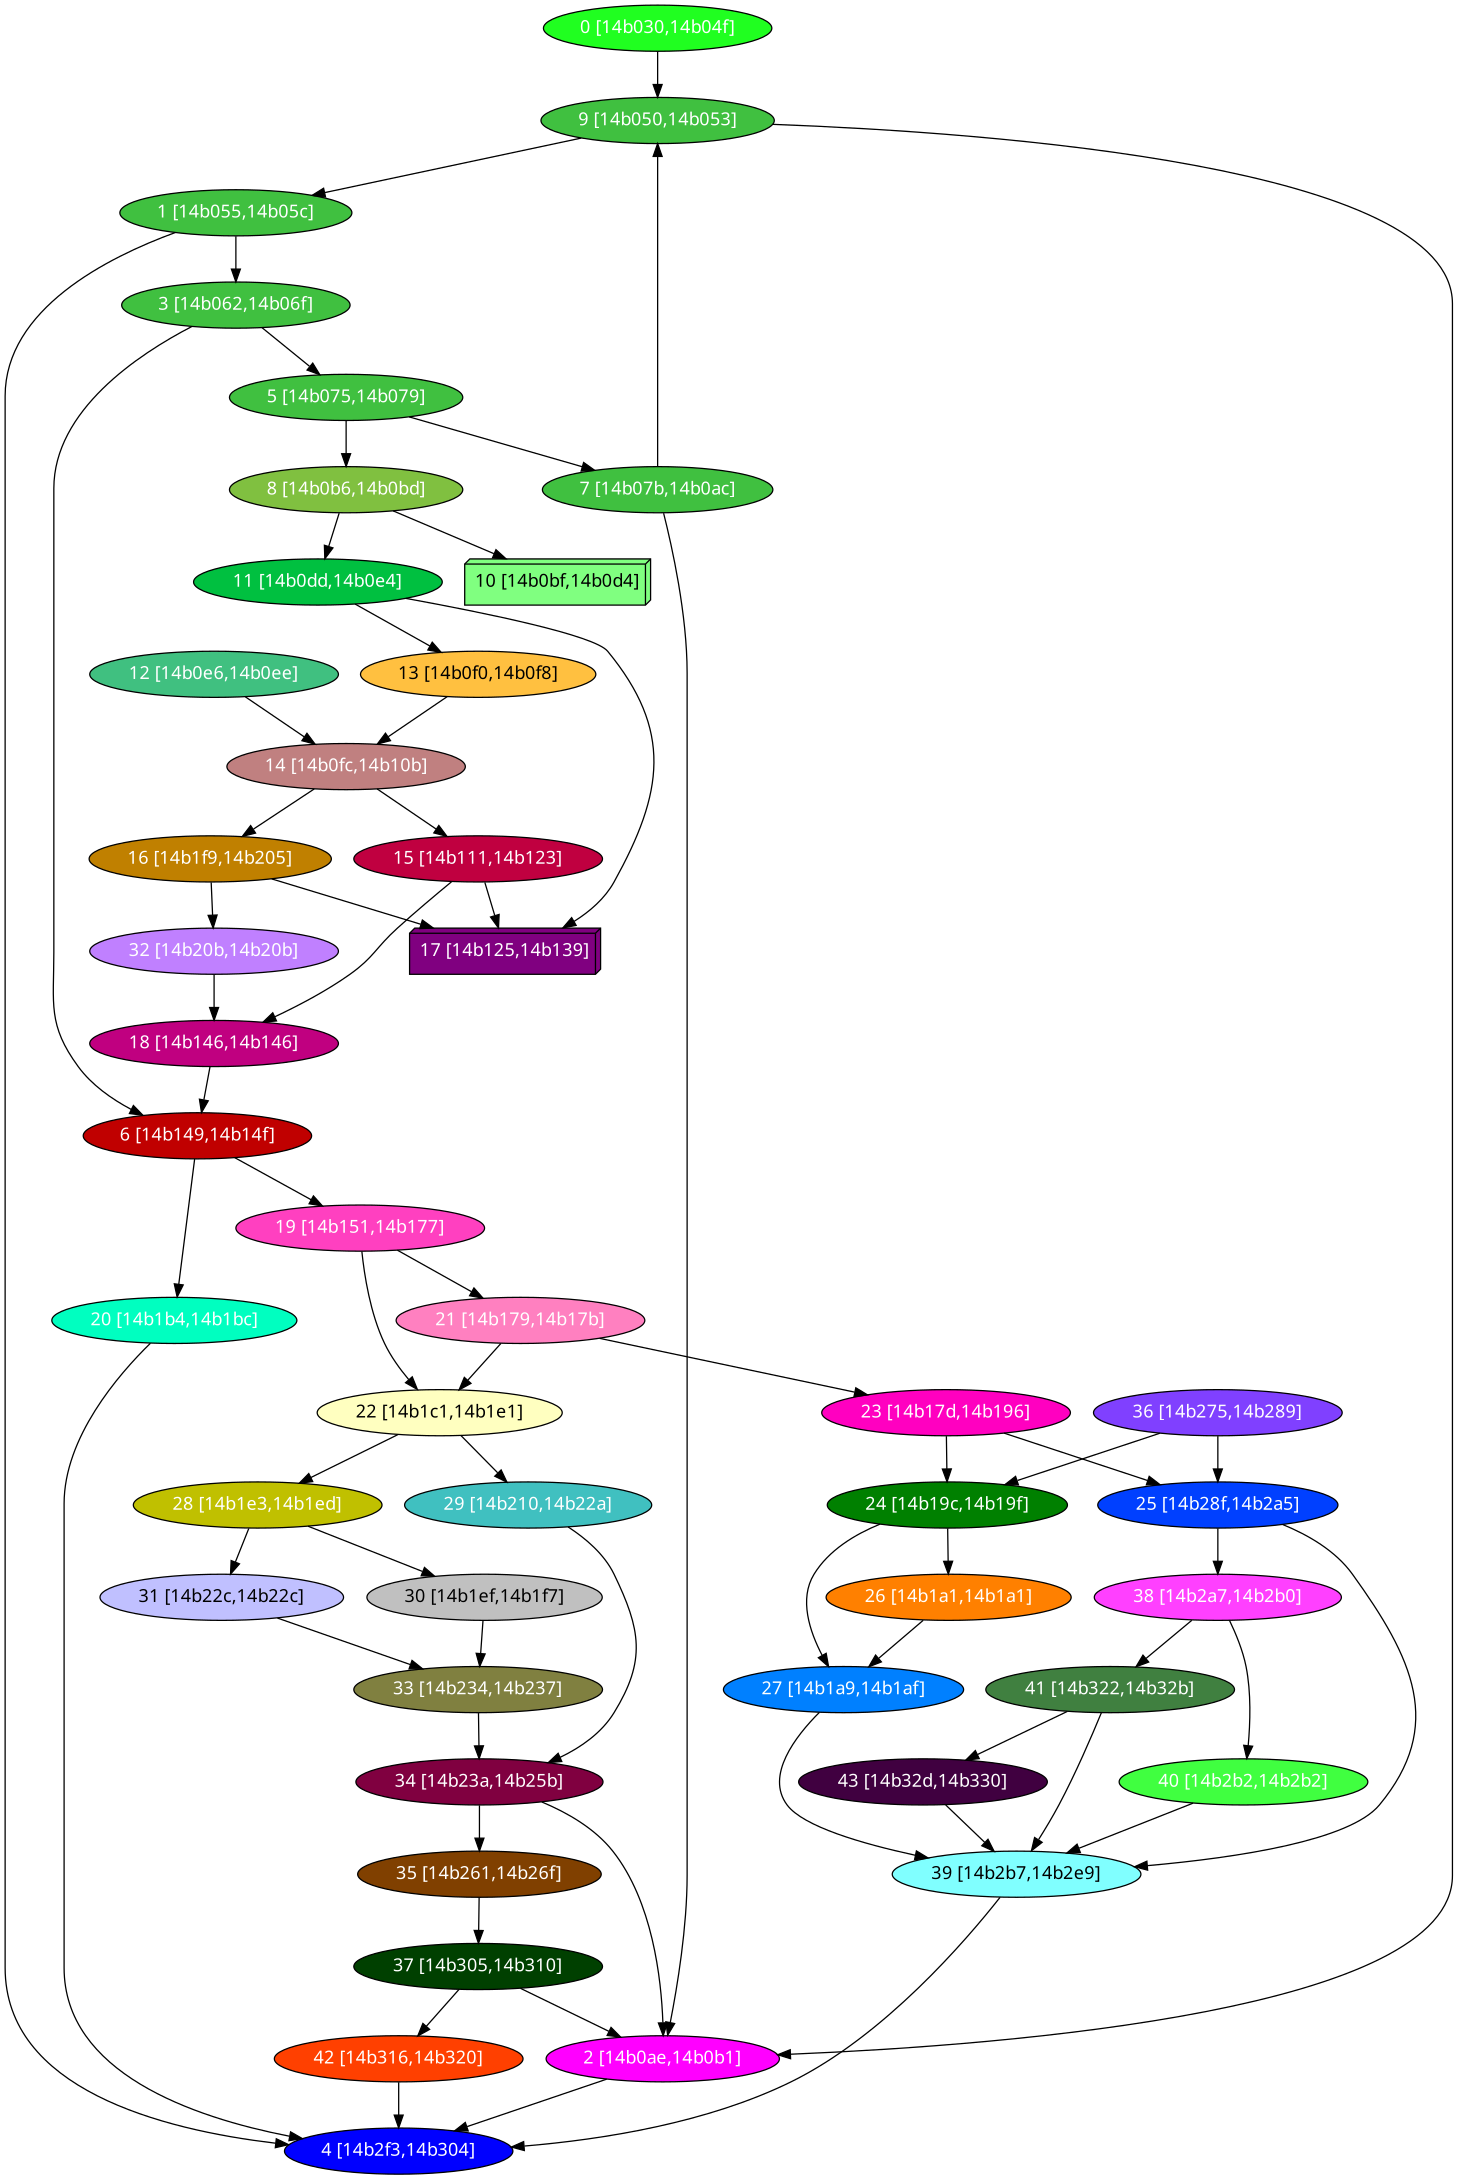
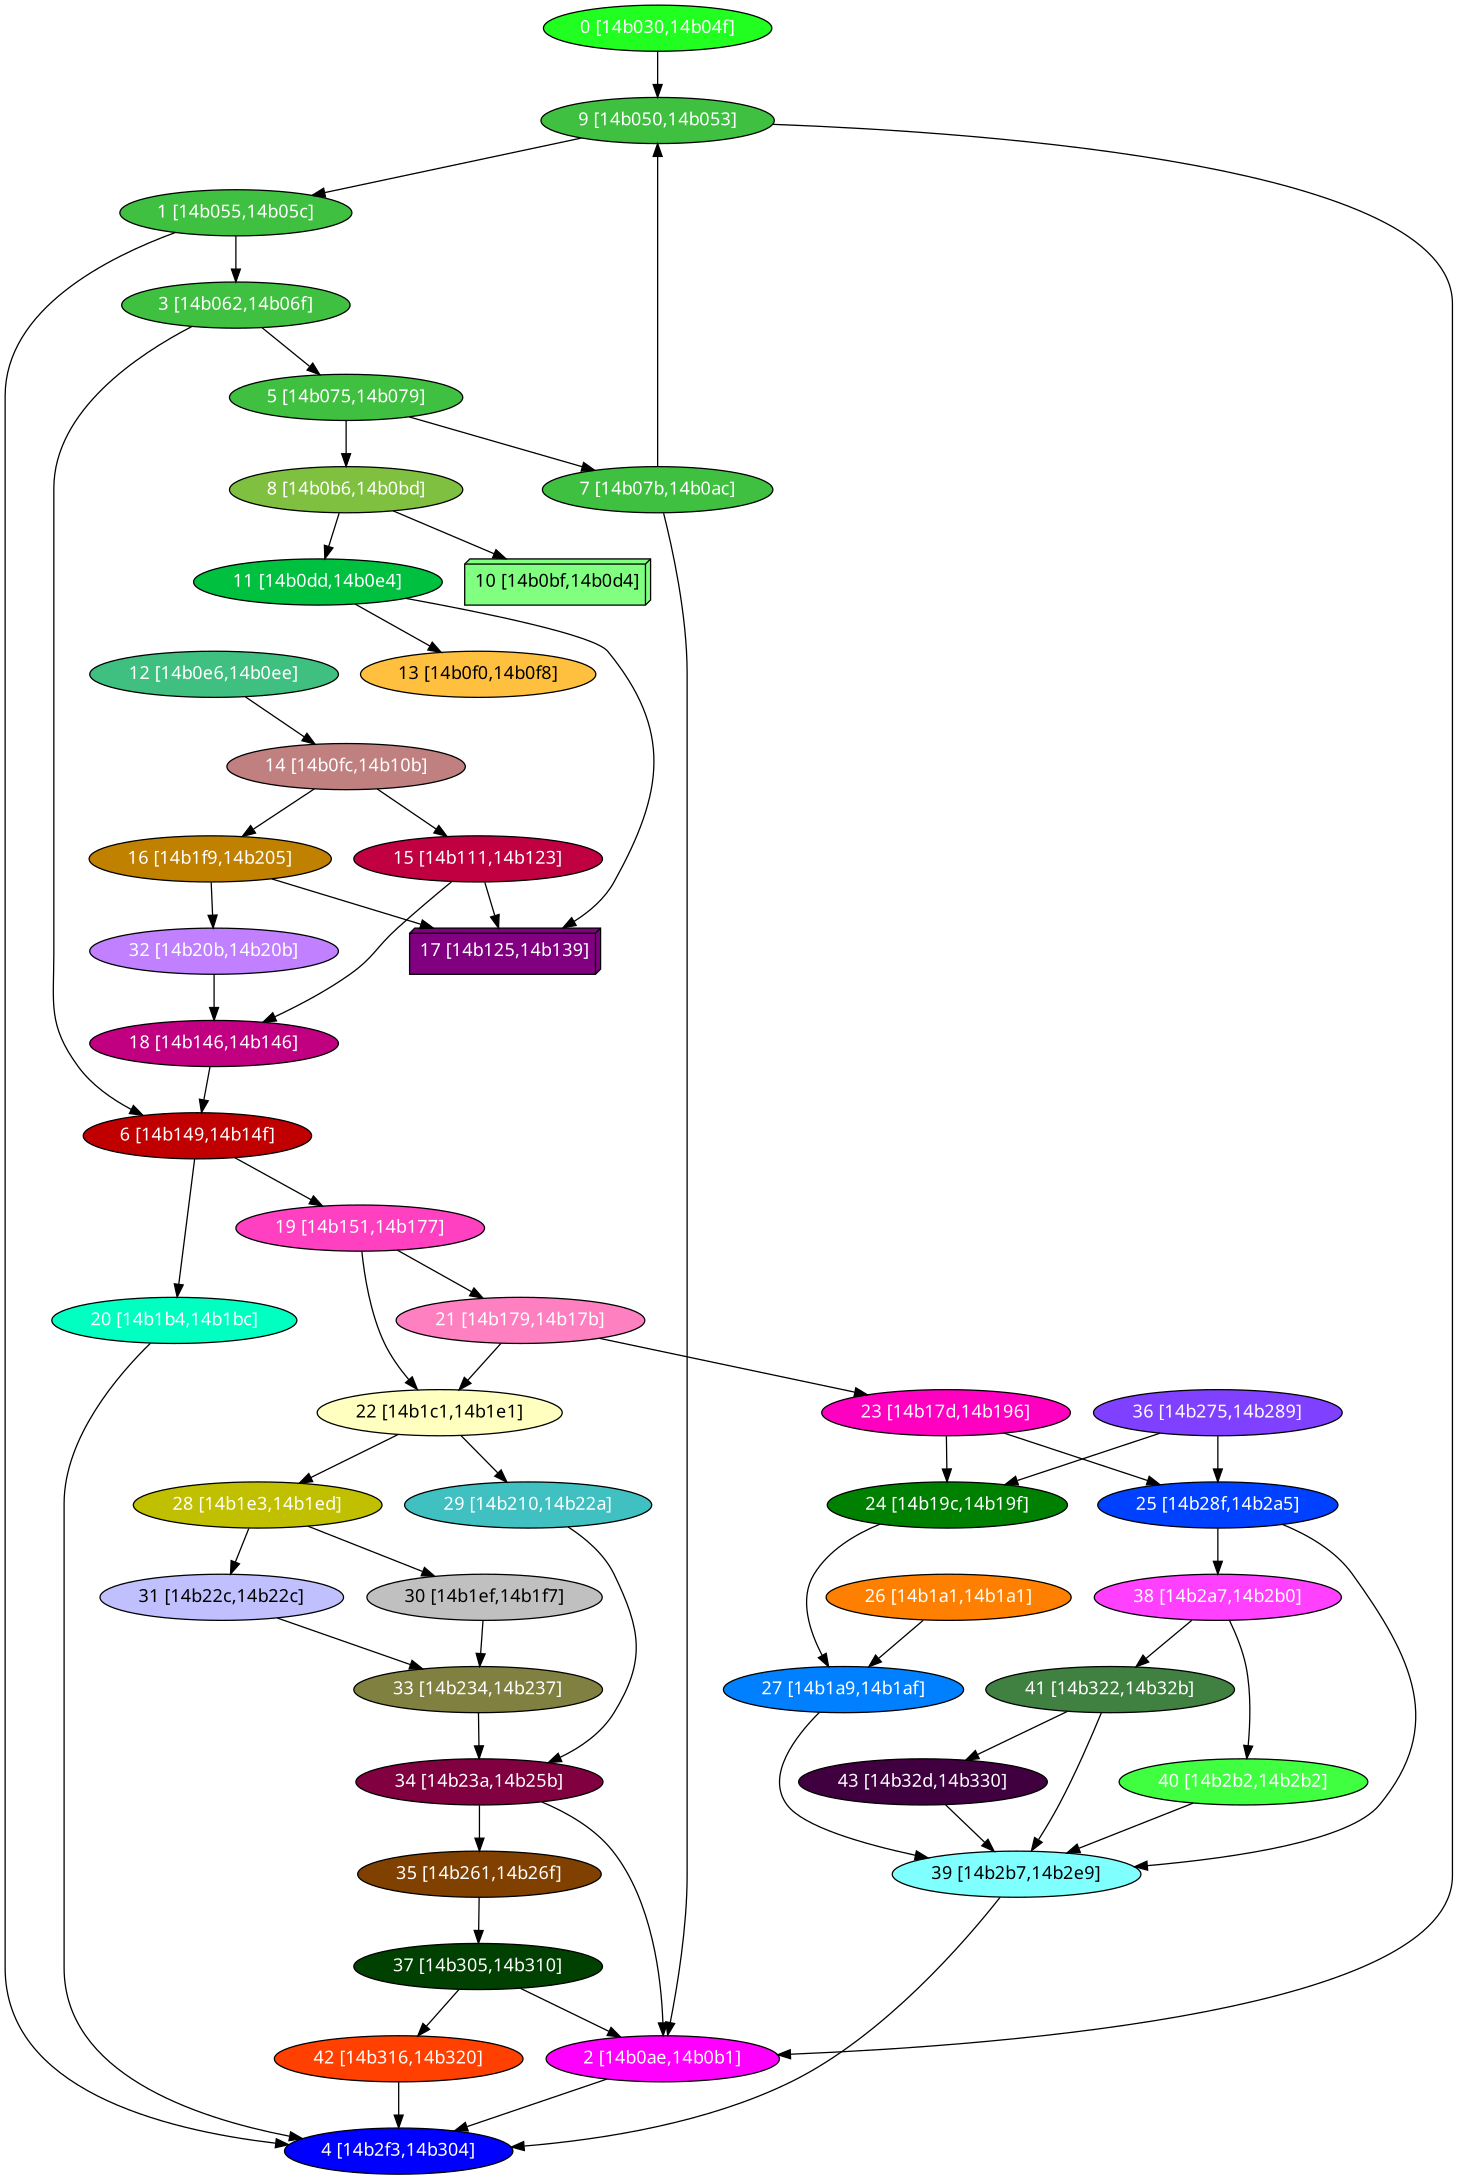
  digraph {
    fontname="Noto Sans"
    node [fillcolor="#40C040" fontcolor="#ffffff" fontname="Noto Sans" shape=oval style=filled]
    edge [fontname="Noto Sans"]
    n1 [fillcolor="#20FF20" label="0 [14b030,14b04f]"]
    n2 [label="9 [14b050,14b053]"]
    n3 [label="1 [14b055,14b05c]"]
    n4 [fillcolor="#FF00FF" label="2 [14b0ae,14b0b1]"]
    n5 [label="3 [14b062,14b06f]"]
    n6 [fillcolor="#0000FF" label="4 [14b2f3,14b304]"]
    n7 [label="5 [14b075,14b079]"]
    n8 [fillcolor="#C00000" label="6 [14b149,14b14f]"]
    n9 [label="7 [14b07b,14b0ac]"]
    n10 [fillcolor="#80C040" label="8 [14b0b6,14b0bd]"]
    n11 [fillcolor="#FF40C0" label="19 [14b151,14b177]"]
    n12 [fillcolor="#00FFC0" label="20 [14b1b4,14b1bc]"]
    n13 [fillcolor="#80FF80" fontcolor="#000000" label="10 [14b0bf,14b0d4]" shape=box3d]
    n14 [fillcolor="#00C040" label="11 [14b0dd,14b0e4]"]
    n15 [fillcolor="#FF80C0" label="21 [14b179,14b17b]"]
    n16 [fillcolor="#FFFFC0" fontcolor="#000000" label="22 [14b1c1,14b1e1]"]
    n17 [fillcolor="#FFC040" fontcolor="#000000" label="13 [14b0f0,14b0f8]"]
    n18 [fillcolor="#800080" label="17 [14b125,14b139]" shape=box3d]
    n19 [fillcolor="#40C080" label="12 [14b0e6,14b0ee]"]
    n20 [fillcolor="#C08080" label="14 [14b0fc,14b10b]"]
    n21 [fillcolor="#C00040" label="15 [14b111,14b123]"]
    n22 [fillcolor="#C08000" label="16 [14b1f9,14b205]"]
    n23 [fillcolor="#C00080" label="18 [14b146,14b146]"]
    n24 [fillcolor="#C080FF" label="32 [14b20b,14b20b]"]
    n25 [fillcolor="#FF00C0" label="23 [14b17d,14b196]"]
    n26 [fillcolor="#C0C000" label="28 [14b1e3,14b1ed]"]
    n27 [fillcolor="#40C0C0" label="29 [14b210,14b22a]"]
    n28 [fillcolor="#008000" label="24 [14b19c,14b19f]"]
    n29 [fillcolor="#0040FF" label="25 [14b28f,14b2a5]"]
    n30 [fillcolor="#C0C0C0" fontcolor="#000000" label="30 [14b1ef,14b1f7]"]
    n31 [fillcolor="#C0C0FF" fontcolor="#000000" label="31 [14b22c,14b22c]"]
    n32 [fillcolor="#800040" label="34 [14b23a,14b25b]"]
    n33 [fillcolor="#FF8000" label="26 [14b1a1,14b1a1]"]
    n34 [fillcolor="#0080FF" label="27 [14b1a9,14b1af]"]
    n35 [fillcolor="#FF40FF" label="38 [14b2a7,14b2b0]"]
    n36 [fillcolor="#80FFFF" fontcolor="#000000" label="39 [14b2b7,14b2e9]"]
    n37 [fillcolor="#40FF40" label="40 [14b2b2,14b2b2]"]
    n38 [fillcolor="#408040" label="41 [14b322,14b32b]"]
    n39 [fillcolor="#808040" label="33 [14b234,14b237]"]
    n40 [fillcolor="#804000" label="35 [14b261,14b26f]"]
    n41 [fillcolor="#004000" label="37 [14b305,14b310]"]
    n42 [fillcolor="#8040FF" label="36 [14b275,14b289]"]
    n43 [fillcolor="#FF4000" label="42 [14b316,14b320]"]
    n44 [fillcolor="#400040" label="43 [14b32d,14b330]"]
    n1 -> n2
    n2 -> n3
    n2 -> n4
    n3 -> n5
    n3 -> n6
    n4 -> n6
    n5 -> n7
    n5 -> n8
    n7 -> n9
    n7 -> n10
    n8 -> n11
    n8 -> n12
    n9 -> n2
    n9 -> n4
    n10 -> n13
    n10 -> n14
    n11 -> n15
    n11 -> n16
    n12 -> n6
    n14 -> n17
    n14 -> n18
    n15 -> n16
    n15 -> n25
    n16 -> n26
    n16 -> n27
-   n17 -> n20
    n19 -> n20
    n20 -> n21
    n20 -> n22
    n21 -> n18
    n21 -> n23
    n22 -> n18
    n22 -> n24
    n23 -> n8
    n24 -> n23
    n25 -> n28
    n25 -> n29
    n26 -> n30
    n26 -> n31
    n27 -> n32
-   n28 -> n33
    n28 -> n34
    n29 -> n35
    n29 -> n36
    n30 -> n39
    n31 -> n39
    n32 -> n4
    n32 -> n40
    n33 -> n34
    n34 -> n36
    n35 -> n37
    n35 -> n38
    n36 -> n6
    n37 -> n36
    n38 -> n36
    n38 -> n44
    n39 -> n32
    n40 -> n41
    n41 -> n4
    n41 -> n43
    n42 -> n28
    n42 -> n29
    n43 -> n6
    n44 -> n36
  }
